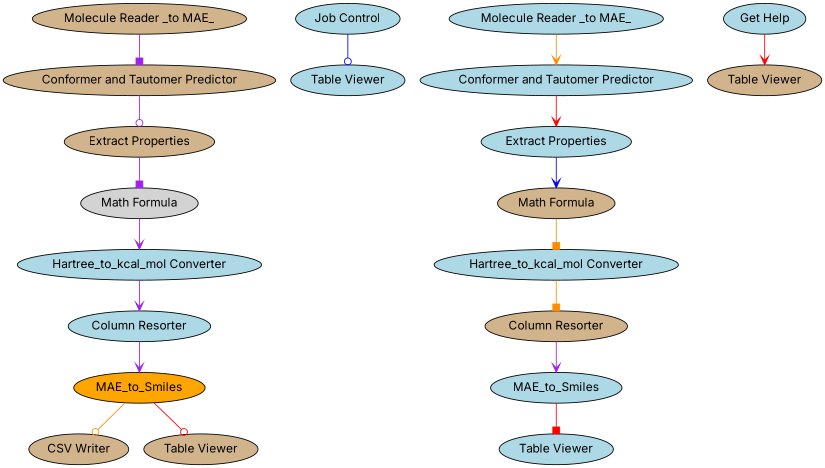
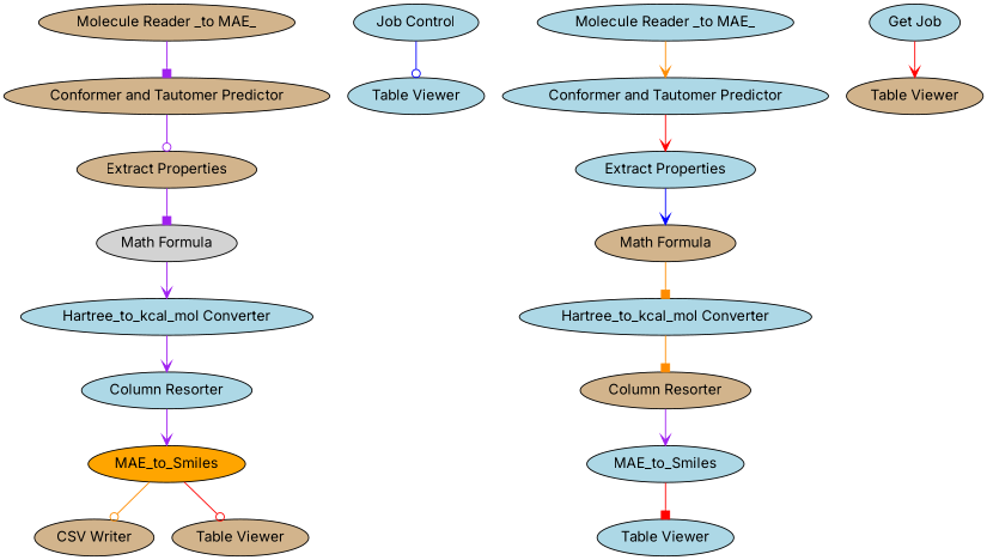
  digraph {
    rankdir=TB
    fontname=Inter
    node [style=filled fillcolor=lightblue fontname=Inter]
    edge [color=purple arrowhead=vee fontname=Inter]
    n1 [label="Molecule Reader _to MAE_" fillcolor=tan]
    n2 [label="Conformer and Tautomer Predictor" fillcolor=tan]
    n3 [label="Job Control"]
    n4 [label="Table Viewer"]
    n5 [label="Molecule Reader _to MAE_"]
    n6 [label="Conformer and Tautomer Predictor"]
-   n7 [label="Get Help"]
+   n7 [label="Get Job"]
    n8 [label="Table Viewer" fillcolor=tan]
    n9 [label=MAE_to_Smiles]
    n10 [label="Table Viewer"]
    n11 [label="Extract Properties"]
    n12 [label="Math Formula" fillcolor=tan]
    n13 [label="CSV Writer" fillcolor=tan]
    n14 [label="Hartree_to_kcal_mol Converter"]
    n15 [label="Column Resorter" fillcolor=tan]
    n16 [label="Hartree_to_kcal_mol Converter"]
    n17 [label="Column Resorter"]
    n18 [label="Math Formula" fillcolor=lightgrey]
    n19 [label=MAE_to_Smiles fillcolor=orange]
    n20 [label="Extract Properties" fillcolor=tan]
    n21 [label="Table Viewer" fillcolor=tan]
    n1 -> n2 [arrowhead=box]
    n2 -> n20 [arrowhead=odot]
    n3 -> n4 [color=blue arrowhead=odot]
    n5 -> n6 [color=darkorange]
    n6 -> n11 [color=red]
    n7 -> n8 [color=red]
    n9 -> n10 [color=red arrowhead=box]
    n11 -> n12 [color=blue]
    n12 -> n14 [color=darkorange arrowhead=box]
    n14 -> n15 [color=darkorange arrowhead=box]
    n15 -> n9
    n16 -> n17
    n17 -> n19
    n18 -> n16
    n19 -> n13 [color=darkorange arrowhead=odot]
    n19 -> n21 [color=red arrowhead=odot]
    n20 -> n18 [arrowhead=box]
  }
